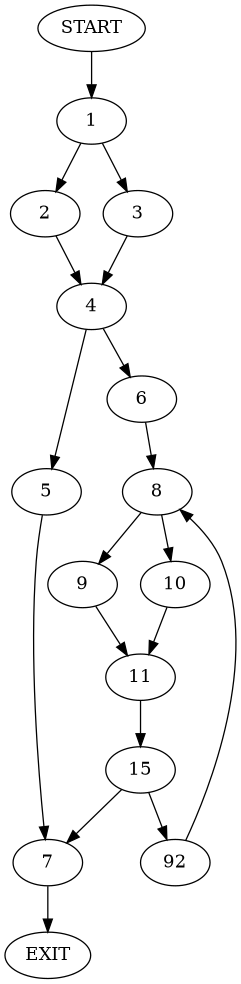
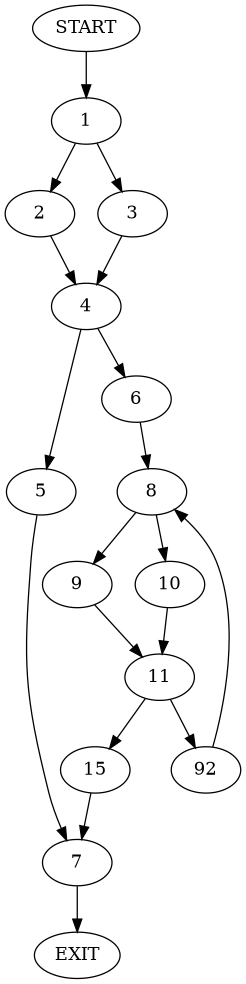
  digraph {
    n1 [label=START]
    1
    2
    3
    n5 [label=EXIT]
    4
    5
    6
    7
    8
    9
    10
    11
    n14 [label=92]
    n15 [label=15]
    n1 -> 1
    1 -> 2
    1 -> 3
    2 -> 4
    3 -> 4
    4 -> 5
    4 -> 6
    5 -> 7
    6 -> 8
    7 -> n5
    8 -> 9
    8 -> 10
    9 -> 11
    10 -> 11
-   n15 -> n14
+   11 -> n14
    11 -> n15
    n14 -> 8
    n15 -> 7
  }
